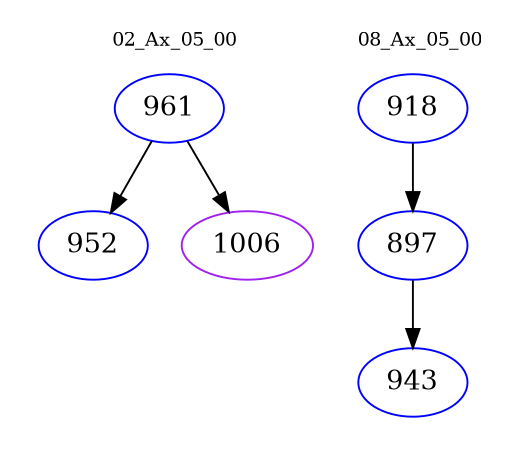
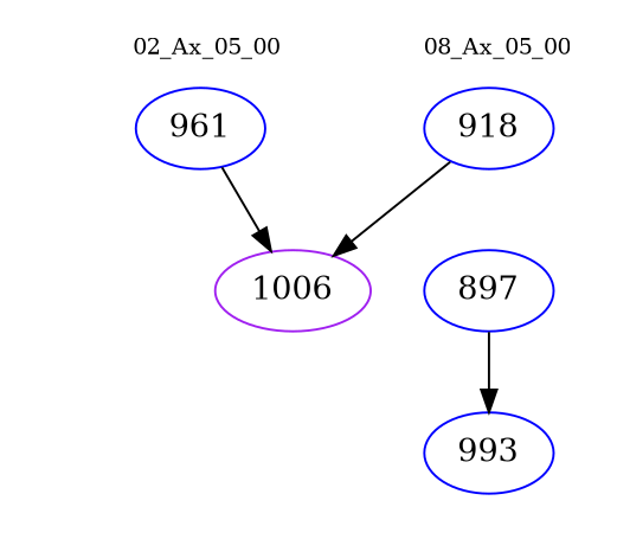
  digraph {
    node [color=blue]
    edge [color=black]
    n1 [label=961]
-   n2 [label=952]
    n3 [color=purple label=1006]
    n4 [label=918]
    n5 [label=897]
-   n6 [label=943]
+   n6 [label=993]
    subgraph cluster_1 {
      color=white
      fontsize=10
      label="02_Ax_05_00"
      n1
-     n2
      n3
    }
    subgraph cluster_2 {
      color=white
      fontsize=10
      label="08_Ax_05_00"
      n4
      n5
      n6
    }
-   n1 -> n2
    n1 -> n3
-   n4 -> n5
+   n4 -> n3
    n5 -> n6
  }
